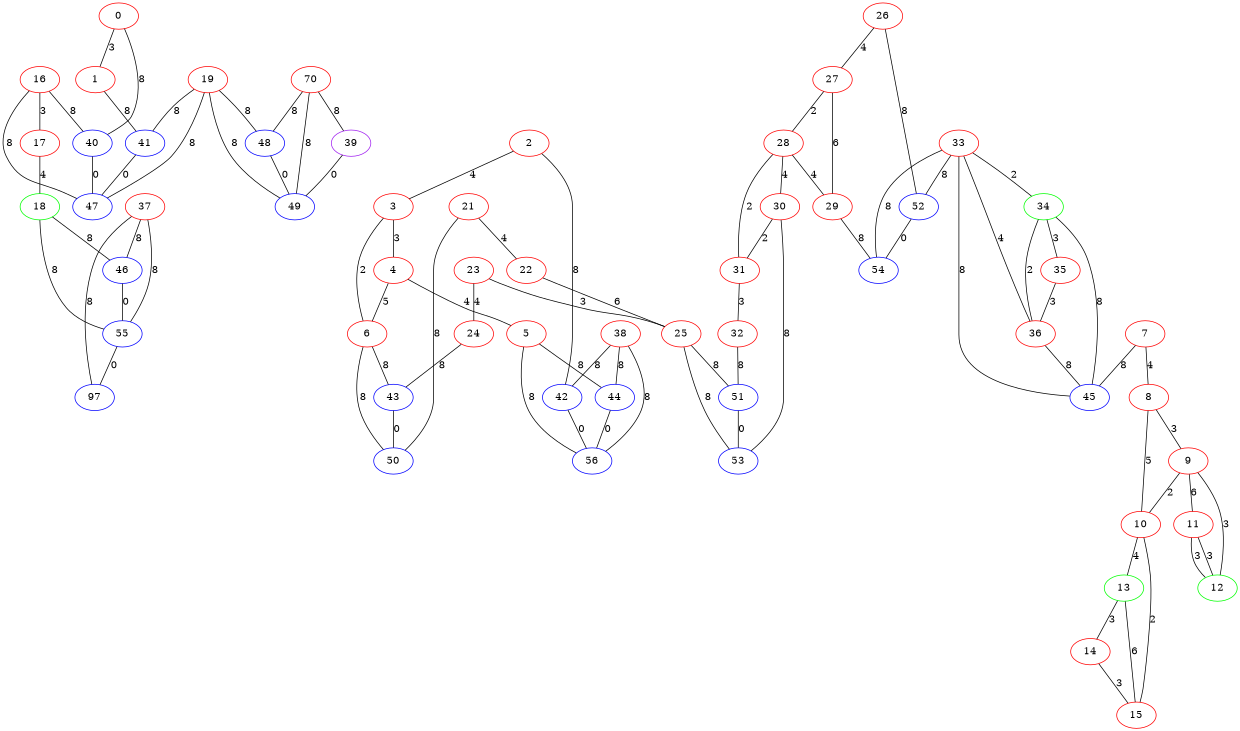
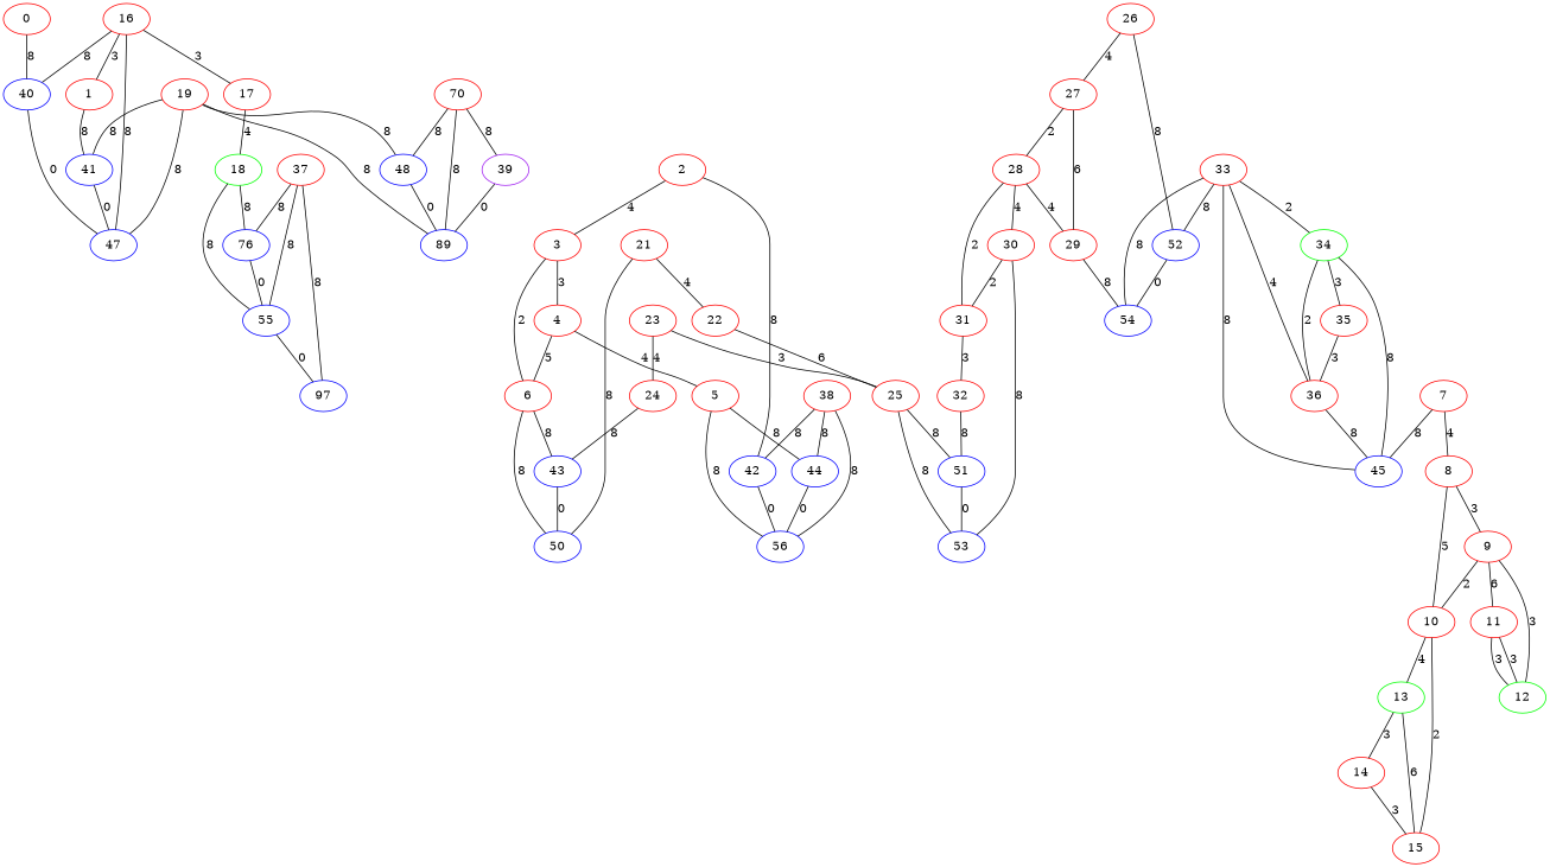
  graph {
    node [color=red weight=1]
    0
    1
    40 [color=blue weight=3]
    41 [color=blue weight=3]
    47 [color=blue weight=3]
    2
    3
    42 [color=blue weight=3]
    4
    6
    56 [color=blue weight=3]
    5
    43 [color=blue weight=3]
    50 [color=blue weight=3]
    44 [color=blue weight=3]
    7
    8
    45 [color=blue weight=3]
    9
    10
    11
    12 [color=green weight=2]
    13 [color=green weight=2]
    15
    14
    16
    17
    18 [color=green weight=2]
-   46 [color=blue weight=3]
+   46 [color=blue weight=3 label=76]
    55 [color=blue weight=3]
    n31 [color=blue label=97 weight=3]
    19
    48 [color=blue weight=3]
-   49 [color=blue weight=3]
+   49 [color=blue weight=3 label=89]
    n35 [label=70]
    39 [color=purple weight=4]
    21
    22
    25
    23
    24
    51 [color=blue weight=3]
    53 [color=blue weight=3]
    26
    27
    52 [color=blue weight=3]
    28
    29
    54 [color=blue weight=3]
    30
    31
    32
    33
    34 [color=green weight=2]
    36
    35
    37
    38
-   0 -- 1 [label=3]
+   16 -- 1 [label=3]
    0 -- 40 [label=8]
    1 -- 41 [label=8]
    40 -- 47 [label=0]
    41 -- 47 [label=0]
    2 -- 3 [label=4]
    2 -- 42 [label=8]
    3 -- 4 [label=3]
    3 -- 6 [label=2]
    42 -- 56 [label=0]
    4 -- 6 [label=5]
    4 -- 5 [label=4]
    6 -- 43 [label=8]
    6 -- 50 [label=8]
    5 -- 56 [label=8]
    5 -- 44 [label=8]
    43 -- 50 [label=0]
    44 -- 56 [label=0]
    7 -- 8 [label=4]
    7 -- 45 [label=8]
    8 -- 9 [label=3]
    8 -- 10 [label=5]
    9 -- 10 [label=2]
    9 -- 11 [label=6]
    9 -- 12 [label=3]
    10 -- 13 [label=4]
    10 -- 15 [label=2]
    11 -- 12 [label=3]
    11 -- 12 [label=3]
    13 -- 15 [label=6]
    13 -- 14 [label=3]
    14 -- 15 [label=3]
    16 -- 40 [label=8]
    16 -- 47 [label=8]
    16 -- 17 [label=3]
    17 -- 18 [label=4]
    18 -- 46 [label=8]
    18 -- 55 [label=8]
    46 -- 55 [label=0]
    55 -- n31 [label=0]
    19 -- 41 [label=8]
    19 -- 47 [label=8]
    19 -- 48 [label=8]
    19 -- 49 [label=8]
    48 -- 49 [label=0]
    n35 -- 48 [label=8]
    n35 -- 49 [label=8]
    n35 -- 39 [label=8]
    39 -- 49 [label=0]
    21 -- 50 [label=8]
    21 -- 22 [label=4]
    22 -- 25 [label=6]
    25 -- 51 [label=8]
    25 -- 53 [label=8]
    23 -- 25 [label=3]
    23 -- 24 [label=4]
    24 -- 43 [label=8]
    51 -- 53 [label=0]
    26 -- 27 [label=4]
    26 -- 52 [label=8]
    27 -- 28 [label=2]
    27 -- 29 [label=6]
    52 -- 54 [label=0]
    28 -- 29 [label=4]
    28 -- 30 [label=4]
    28 -- 31 [label=2]
    29 -- 54 [label=8]
    30 -- 53 [label=8]
    30 -- 31 [label=2]
    31 -- 32 [label=3]
    32 -- 51 [label=8]
    33 -- 45 [label=8]
    33 -- 52 [label=8]
    33 -- 54 [label=8]
    33 -- 34 [label=2]
    33 -- 36 [label=4]
    34 -- 45 [label=8]
    34 -- 36 [label=2]
    34 -- 35 [label=3]
    36 -- 45 [label=8]
    35 -- 36 [label=3]
    37 -- 46 [label=8]
    37 -- 55 [label=8]
    37 -- n31 [label=8]
    38 -- 42 [label=8]
    38 -- 56 [label=8]
    38 -- 44 [label=8]
  }
